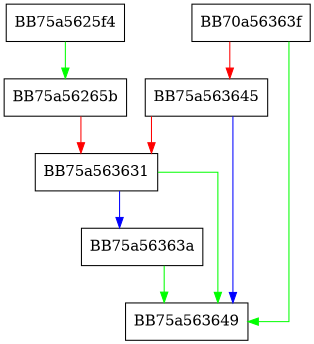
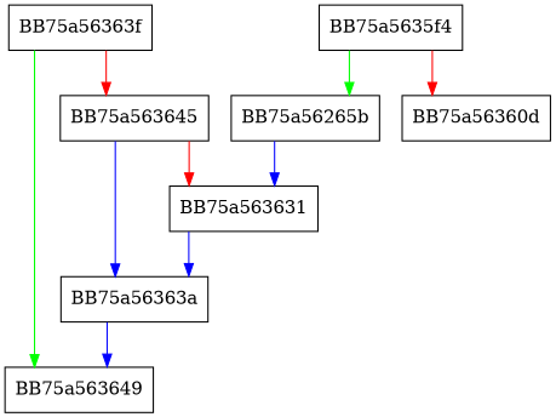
  digraph {
    fontname="DejaVu Serif"
    splines=ortho
    node [fontname="DejaVu Serif" shape=box]
    edge [color=green fontname="DejaVu Serif"]
    n1 [label=BB75a56265b]
-   BB75a5635f4 [label=BB75a5625f4]
+   BB75a5635f4
+   BB75a56360d
    BB75a563631
    BB75a563649
    BB75a56363a
-   BB75a56363f [label=BB70a56363f]
+   BB75a56363f
    BB75a563645
-   n1 -> BB75a563631 [color=red]
+   n1 -> BB75a563631 [color=blue]
    BB75a5635f4 -> n1
-   BB75a563631 -> BB75a563649
+   BB75a5635f4 -> BB75a56360d [color=red]
    BB75a563631 -> BB75a56363a [color=blue]
-   BB75a56363a -> BB75a563649
+   BB75a56363a -> BB75a563649 [color=blue]
    BB75a56363f -> BB75a563649
    BB75a56363f -> BB75a563645 [color=red]
    BB75a563645 -> BB75a563631 [color=red]
-   BB75a563645 -> BB75a563649 [color=blue]
+   BB75a563645 -> BB75a56363a [color=blue]
  }
